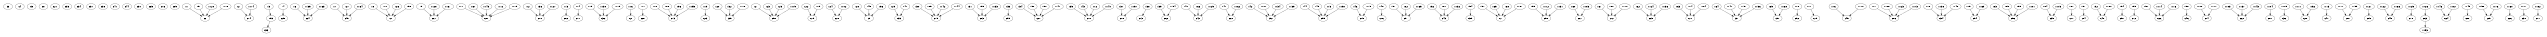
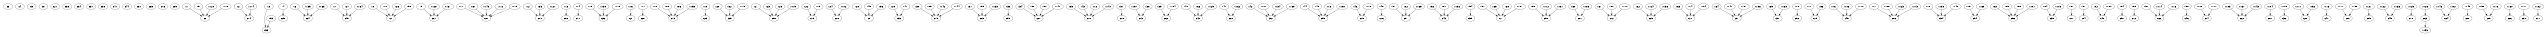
  strict digraph {
    edge [weight=1]
    c3
    c4
    c5
    c8
    c21
    c33
    c34
    c37
    c38
    c41
    c44
    c50
    c65
    c76
    c89
    v1
    c6
    v2
    c74
    v3
    c93
    v4
    c25
    v5
    v6
    c24
    v7
    c48
    v8
    c1
    v9
    c61
    v10
    v11
    c81
    v12
    c10
    v13
    c82
    v14
    c77
    v15
    c32
    v16
    c2
    v17
    c68
    v18
    c13
    v19
    c23
    v20
    c39
    v21
    c90
    v22
    c79
    v23
    v24
    c20
    v25
    v26
    v27
    v28
    c9
    v29
    c53
    v30
    c15
    v31
    c83
    v32
    v33
    c95
    v34
    c27
    v35
    c70
    v36
    v37
    c18
    v38
    c73
    v39
    c62
    v40
    c42
    v41
    c60
    v42
    c52
    v43
    v44
    c55
    v45
    v46
    c75
    v47
    v48
    c16
    v49
    v50
    v51
    c91
    v52
    c43
    v53
    v54
    c59
    v55
    v56
    v57
    c7
    v58
    v59
    c58
    v60
    c67
    v61
    c72
    v62
    c69
    v63
    c71
    v64
    c31
    v65
    v66
    v67
    v68
    v69
    c57
    v70
    c92
    v71
    c19
    v72
    v73
    v74
    v75
    v76
    c45
    v77
    c86
    v78
    c54
    v79
    c94
    v80
    v81
    v82
    v83
    c56
    v84
    c35
    v85
+   v86
    v87
    c17
    v88
    v89
    v90
    v91
    c84
    v92
    c40
    v94
    c51
    v95
    c12
    v96
    v97
    c66
    v98
    c46
    v99
    v100
    c14
    v101
    v102
    v103
    c22
    v104
    c87
    v105
+   v106
    v107
    v108
    n189 [label=v709]
    c36
    v110
    v111
    c28
    v112
    v113
    c47
    v114
    v115
    v116
    v117
    c80
    v118
    v119
    v120
    v121
    c85
    v122
    c49
    v123
    v124
    v125
    c78
    n213 [label=v726]
    c63
    v153
    v127
    v128
    v129
    v130
    v131
    v132
    v133
    v134
    v135
    v136
    v137
    v138
    v139
    v140
    v141
    v142
    v143
    v144
    v145
    v146
    c64
    v147
    v148
    v149
    c88
    v150
    v151
    v152
    v154
    v155
    v156
    v157
    v158
    c29
    v159
    v160
    c26
    v161
    v162
    v163
    v164
    v165
    v166
    v167
    v168
    v169
    v170
    v171
    c30
    v172
    v173
    v174
    v175
    v176
    v177
    v178
    v179
    v180
    v181
    v182
    c11
    v183
    v184
    v1 -> c6
    v2 -> c74
-   v3 -> v53
+   v3 -> c93
    v4 -> c25
    v5 -> c6
    v6 -> c24
    v7 -> c48
    v8 -> c1
    v9 -> c61
    v10 -> c1
    v11 -> c81
    v12 -> c10
    v13 -> c82
    v14 -> c77
    v15 -> c32
    v16 -> c2
    v17 -> c68
    v18 -> c13
    v19 -> c23
    v20 -> c39
    v21 -> c90
    v22 -> c79
    v23 -> c90
    v24 -> c20
    v25 -> c90
    v26 -> c1
    v27 -> c48
    v28 -> c9
    v29 -> c53
    v30 -> c15
    v31 -> c83
    v32 -> c39
    v33 -> c95
    v34 -> c27
    v35 -> c70
    v36 -> c10
    v37 -> c18
    v38 -> c73
    v39 -> c62
    v40 -> c42
    v41 -> c60
    v42 -> c52
    v43 -> c70
    v44 -> c55
    v45 -> c9
    v46 -> c75
    v47 -> c53
    v48 -> c16
    v49 -> c55
    v50 -> c27
    v51 -> c91
    v52 -> c43
    v53 -> c93
    v54 -> c59
    v55 -> c83
    v56 -> c9
    v57 -> c7
    v58 -> c1
    v59 -> c58
    v60 -> c67
    v61 -> c72
    v62 -> c69
    v63 -> c71
    v64 -> c31
    v65 -> c7
    v66 -> c42
    v67 -> c81
    v68 -> c7
    v69 -> c57
    v70 -> c92
    v71 -> c19
    v72 -> c70
    v73 -> c55
    v74 -> c71
    v75 -> c79
    v76 -> c45
    v77 -> c86
    v78 -> c54
    v79 -> c94
    v80 -> c72
    v81 -> c43
    v82 -> c91
    v83 -> c56
    v84 -> c35
    v85 -> c15
+   v86 -> c19
    v87 -> c17
    v88 -> c13
    v89 -> c56
    v90 -> c27
    v91 -> c84
    v92 -> c40
    v94 -> c51
    v95 -> c12
    v96 -> c13
    v97 -> c66
    v98 -> c46
    v99 -> c56
    v100 -> c14
    v101 -> c56
    v102 -> c20
    v103 -> c22
    v104 -> c87
    v105 -> c35
+   v106 -> c45
    v107 -> c52
    v108 -> c86
    n189 -> c36
    v110 -> c45
    v111 -> c28
    v112 -> c58
    v113 -> c47
    v114 -> c66
    v115 -> c75
    v116 -> c66
    v117 -> c80
    v118 -> c39
    v119 -> c90
    v120 -> c6
    v121 -> c85
    v122 -> c49
    v123 -> c86
    v124 -> c69
    v125 -> c78
    n213 -> c63
    c63 -> v153
    v127 -> c10
    v128 -> c61
    v129 -> c42
    v130 -> c32
    v131 -> c58
    v132 -> c43
    v133 -> c83
    v134 -> c52
    v135 -> c24
    v136 -> c69
    v137 -> c22
    v138 -> c54
    v139 -> c52
    v140 -> c70
    v141 -> c27
    v142 -> c15
    v143 -> c22
    v144 -> c15
    v145 -> c81
    v146 -> c64
    v147 -> c31
    v148 -> c54
    v149 -> c88
    v150 -> c55
    v151 -> c31
    v152 -> c28
    v154 -> c62
    v155 -> c13
    v156 -> c31
-   v157 -> c18
+   v157 -> c73
    v158 -> c29
    v159 -> c80
    v160 -> c26
    v161 -> c61
    v162 -> c60
    v163 -> c24
    v164 -> c48
    v165 -> c91
    v166 -> c49
    v167 -> c64
    v168 -> c57
    v169 -> c94
    v170 -> c72
    v171 -> c30
    v172 -> c81
    v173 -> c86
    v174 -> c74
    v175 -> c81
    v176 -> c29
    v177 -> c14
    v178 -> c6
    v179 -> c32
    v180 -> c40
    v181 -> c7
    v182 -> c11
    v183 -> c67
    v184 -> c71
  }
